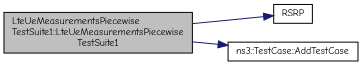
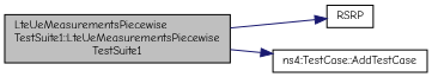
  digraph {
    rankdir=LR
    fontname="Comic Neue"
    node [color=black fillcolor=white fontname="Comic Neue" fontsize=10 shape=record style=filled]
    edge [color=midnightblue fontname="Comic Neue" fontsize=10 labelfontname=Helvetica labelfontsize=10 style=solid]
    n1 [fillcolor=grey75 fontcolor=black height=0.2 label="LteUeMeasurementsPiecewise\lTestSuite1::LteUeMeasurementsPiecewise\lTestSuite1" width=0.4]
    n2 [height=0.2 label=RSRP width=0.4]
-   n3 [height=0.2 label="ns3::TestCase::AddTestCase" width=0.4]
+   n3 [height=0.2 label="ns4::TestCase::AddTestCase" width=0.4]
    n1 -> n2
    n1 -> n3
  }
